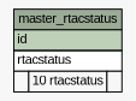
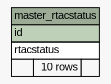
  digraph {
    bgcolor="#f7f7f7"
    fontname="Liberation Sans"
    fontsize=11
    nodesep=0.18
    rankdir=RL
    ranksep=0.46
-   n1 [fontname="Liberation Sans" fontsize=11 label=<     <TABLE BORDER="0" CELLBORDER="1" CELLSPACING="0" BGCOLOR="#ffffff">       <TR><TD COLSPAN="3" BGCOLOR="#9bab96" ALIGN="CENTER">master_rtacstatus</TD></TR>       <TR><TD PORT="id" COLSPAN="3" BGCOLOR="#bed1b8" ALIGN="LEFT">id</TD></TR>       <TR><TD PORT="rtacstatus" COLSPAN="3" ALIGN="LEFT">rtacstatus</TD></TR>       <TR><TD ALIGN="LEFT" BGCOLOR="#f7f7f7">  </TD><TD ALIGN="RIGHT" BGCOLOR="#f7f7f7">10 rtacstatus</TD><TD ALIGN="RIGHT" BGCOLOR="#f7f7f7">  </TD></TR>     </TABLE>> shape=plaintext]
+   n1 [fontname="Liberation Sans" fontsize=11 label=<     <TABLE BORDER="0" CELLBORDER="1" CELLSPACING="0" BGCOLOR="#ffffff">       <TR><TD COLSPAN="3" BGCOLOR="#9bab96" ALIGN="CENTER">master_rtacstatus</TD></TR>       <TR><TD PORT="id" COLSPAN="3" BGCOLOR="#bed1b8" ALIGN="LEFT">id</TD></TR>       <TR><TD PORT="rtacstatus" COLSPAN="3" ALIGN="LEFT">rtacstatus</TD></TR>       <TR><TD ALIGN="LEFT" BGCOLOR="#f7f7f7">  </TD><TD ALIGN="RIGHT" BGCOLOR="#f7f7f7">10 rows</TD><TD ALIGN="RIGHT" BGCOLOR="#f7f7f7">  </TD></TR>     </TABLE>> shape=plaintext]
  }
